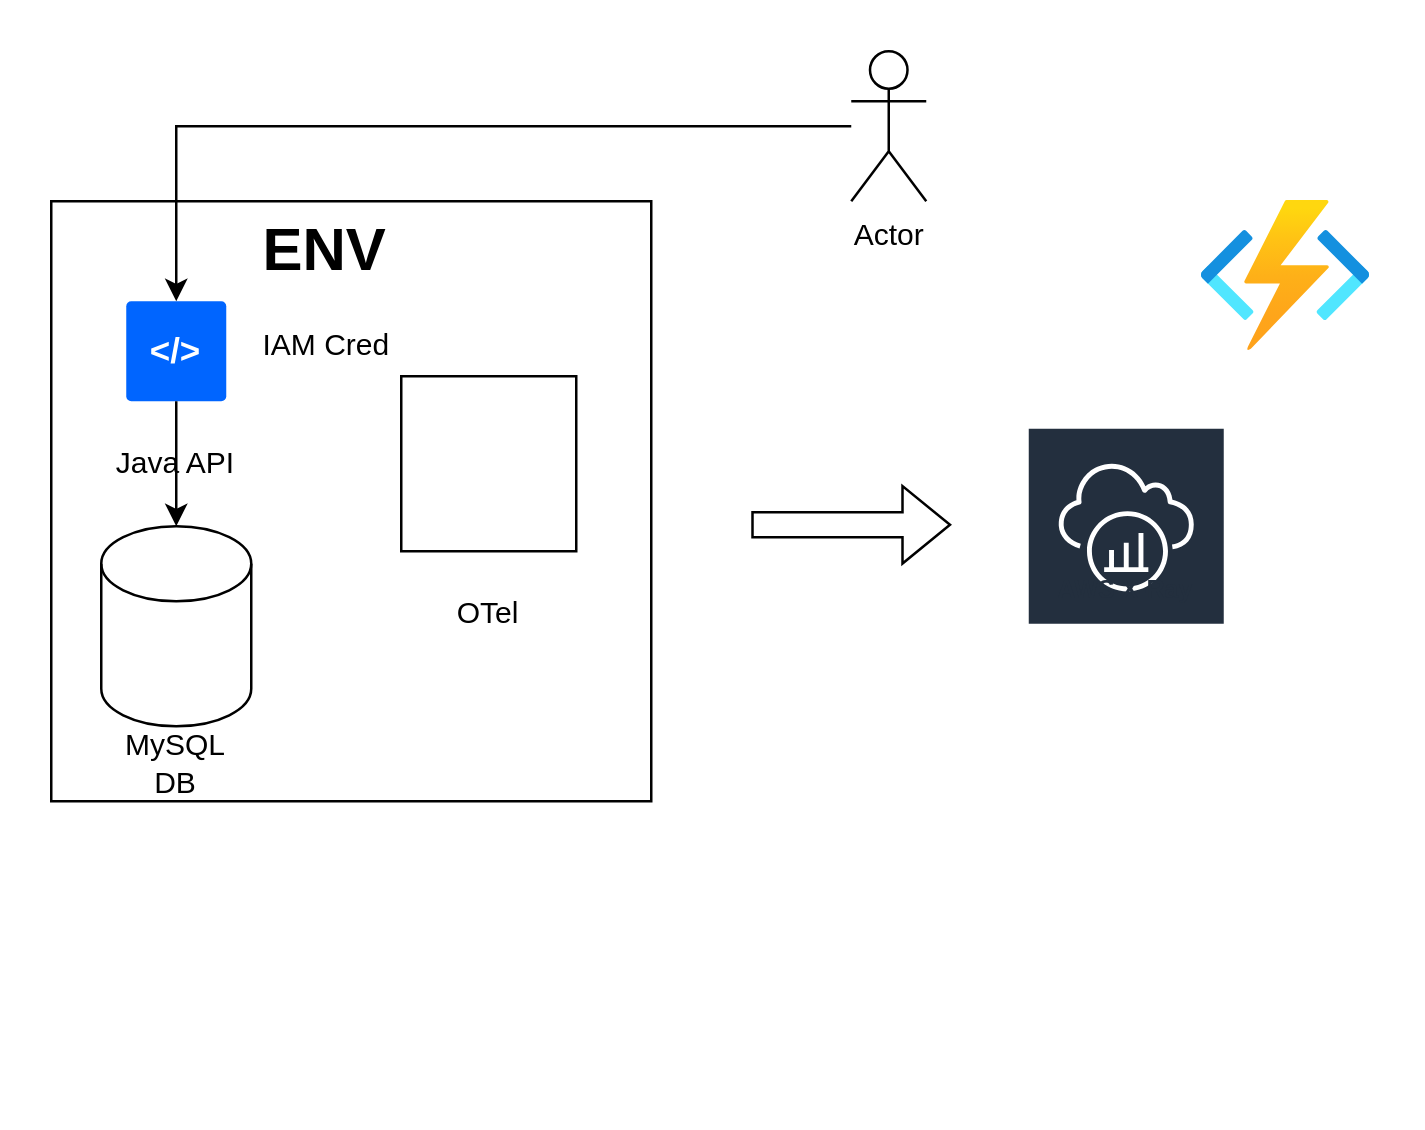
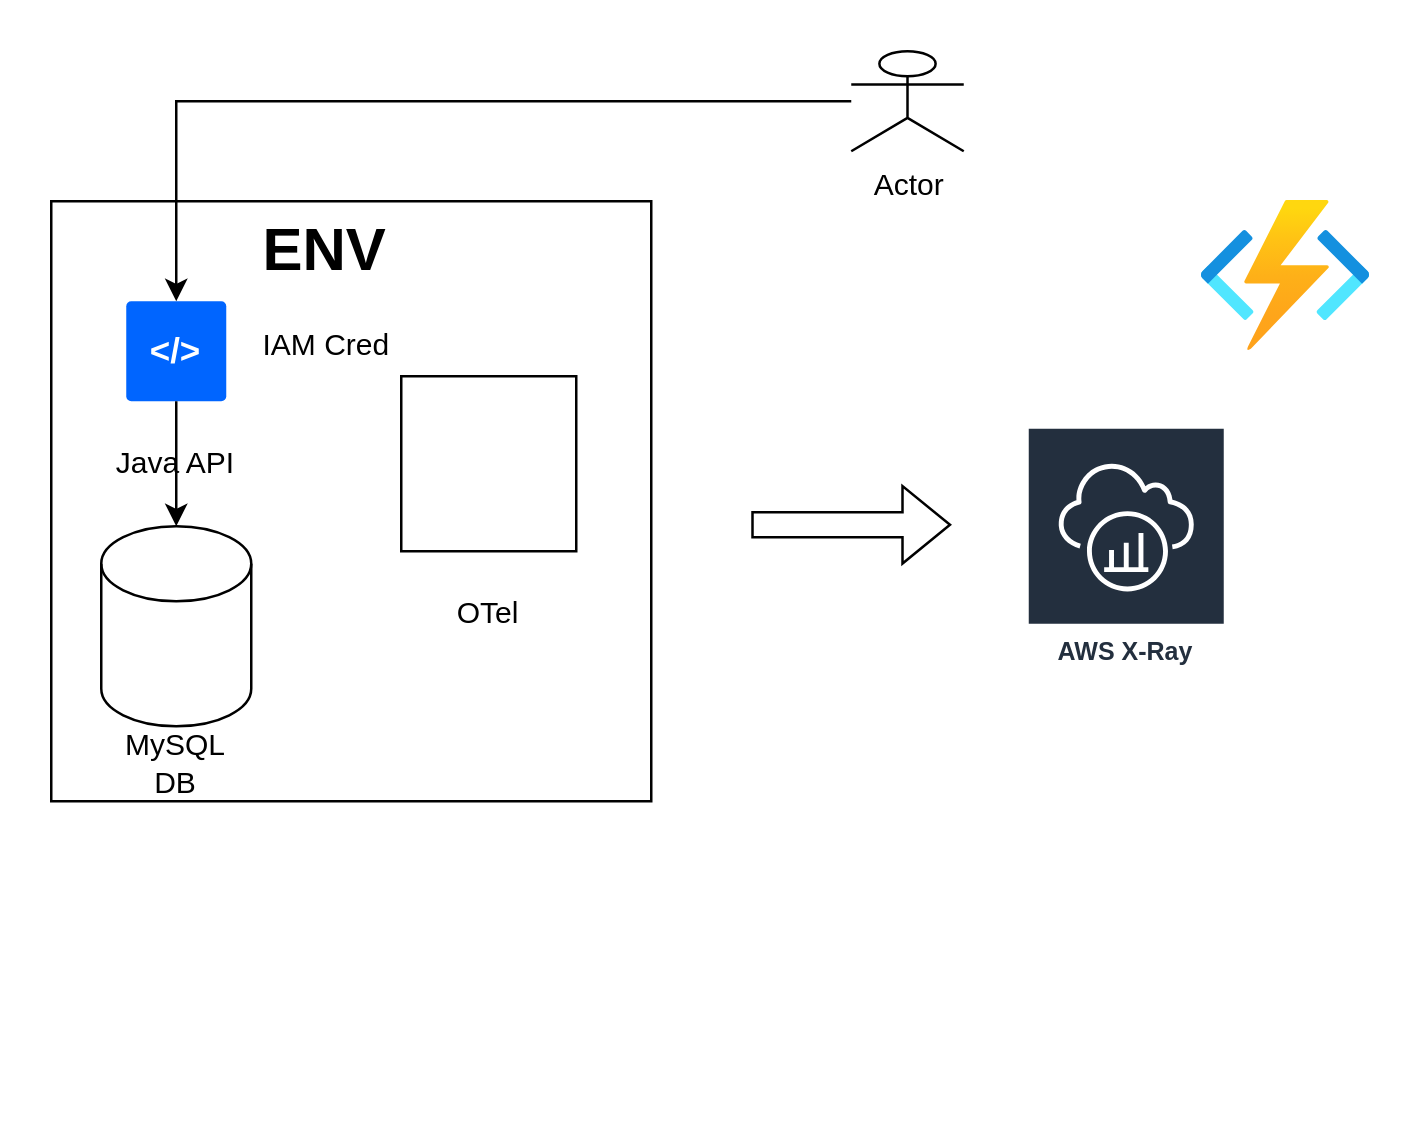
  <mxCell id="0" />
  <mxCell id="1" parent="0" />
  <mxCell id="2" value="" style="rounded=0;whiteSpace=wrap;html=1;" vertex="1" parent="1"><mxGeometry x="20" y="80" width="240" height="240" as="geometry" /></mxCell>
  <mxCell id="3" value="&amp;lt;/&amp;gt;" style="rounded=1;arcSize=5;fillColor=#0065FF;strokeColor=none;fontColor=#ffffff;align=center;verticalAlign=middle;whiteSpace=wrap;fontSize=14;fontStyle=1;html=1;sketch=0;" vertex="1" parent="1"><mxGeometry x="50" y="120" width="40" height="40" as="geometry" /></mxCell>
  <mxCell id="4" value="" style="shape=cylinder3;whiteSpace=wrap;html=1;boundedLbl=1;backgroundOutline=1;size=15;" vertex="1" parent="1"><mxGeometry x="40" y="210" width="60" height="80" as="geometry" /></mxCell>
  <mxCell id="5" value="Java API" style="text;html=1;strokeColor=none;fillColor=none;align=center;verticalAlign=middle;whiteSpace=wrap;rounded=0;" vertex="1" parent="1"><mxGeometry x="40" y="170" width="60" height="30" as="geometry" /></mxCell>
  <mxCell id="6" value="MySQL DB" style="text;html=1;strokeColor=none;fillColor=none;align=center;verticalAlign=middle;whiteSpace=wrap;rounded=0;" vertex="1" parent="1"><mxGeometry x="40" y="290" width="60" height="30" as="geometry" /></mxCell>
  <mxCell id="7" value="" style="whiteSpace=wrap;html=1;aspect=fixed;" vertex="1" parent="1"><mxGeometry x="160" y="150" width="70" height="70" as="geometry" /></mxCell>
  <mxCell id="8" value="OTel" style="text;html=1;strokeColor=none;fillColor=none;align=center;verticalAlign=middle;whiteSpace=wrap;rounded=0;" vertex="1" parent="1"><mxGeometry x="165" y="230" width="60" height="30" as="geometry" /></mxCell>
  <mxCell id="9" value="&lt;h1&gt;ENV&lt;/h1&gt;&lt;p&gt;IAM Cred&lt;/p&gt;" style="text;html=1;strokeColor=none;fillColor=none;spacing=5;spacingTop=-20;whiteSpace=wrap;overflow=hidden;rounded=0;" vertex="1" parent="1"><mxGeometry x="100" y="80" width="140" height="90" as="geometry" /></mxCell>
  <mxCell id="10" value="" style="shape=flexArrow;endArrow=classic;html=1;rounded=0;" edge="1" parent="1"><mxGeometry width="50" height="50" relative="1" as="geometry"><mxPoint x="300" y="209.43" as="sourcePoint" /><mxPoint x="380" y="209.43" as="targetPoint" /></mxGeometry></mxCell>
- <mxCell id="11" value="AWS X-Ray" style="sketch=0;outlineConnect=0;fontColor=#232F3E;gradientColor=none;strokeColor=#ffffff;fillColor=#232F3E;dashed=0;verticalLabelPosition=middle;verticalAlign=bottom;align=center;html=1;whiteSpace=wrap;fontSize=10;fontStyle=1;spacing=3;shape=mxgraph.aws4.productIcon;prIcon=mxgraph.aws4.xray;" vertex="1" parent="1"><mxGeometry x="410" y="170" width="80" height="75" as="geometry" /></mxCell>
+ <mxCell id="11" value="AWS X-Ray" style="sketch=0;outlineConnect=0;fontColor=#232F3E;gradientColor=none;strokeColor=#ffffff;fillColor=#232F3E;dashed=0;verticalLabelPosition=middle;verticalAlign=bottom;align=center;html=1;whiteSpace=wrap;fontSize=10;fontStyle=1;spacing=3;shape=mxgraph.aws4.productIcon;prIcon=mxgraph.aws4.xray;" vertex="1" parent="1"><mxGeometry x="410" y="170" width="80" height="100" as="geometry" /></mxCell>
  <mxCell id="12" value="" style="endArrow=classic;html=1;rounded=0;exitX=0.5;exitY=1;exitDx=0;exitDy=0;" edge="1" parent="1" source="3" target="4"><mxGeometry width="50" height="50" relative="1" as="geometry"><mxPoint x="100" y="180" as="sourcePoint" /><mxPoint x="150" y="130" as="targetPoint" /></mxGeometry></mxCell>
  <mxCell id="13" style="edgeStyle=orthogonalEdgeStyle;rounded=0;orthogonalLoop=1;jettySize=auto;html=1;entryX=0.5;entryY=0;entryDx=0;entryDy=0;" edge="1" parent="1" source="14" target="3"><mxGeometry relative="1" as="geometry" /></mxCell>
- <mxCell id="14" value="Actor" style="shape=umlActor;verticalLabelPosition=bottom;verticalAlign=top;html=1;outlineConnect=0;" vertex="1" parent="1"><mxGeometry x="340" y="20" width="30" height="60" as="geometry" /></mxCell>
+ <mxCell id="14" value="Actor" style="shape=umlActor;verticalLabelPosition=bottom;verticalAlign=top;html=1;outlineConnect=0;" vertex="1" parent="1"><mxGeometry x="340" y="20" width="45" height="40" as="geometry" /></mxCell>
  <mxCell id="15" value="" style="shape=image;html=1;verticalAlign=top;verticalLabelPosition=bottom;labelBackgroundColor=#ffffff;imageAspect=0;aspect=fixed;image=https://cdn0.iconfinder.com/data/icons/long-shadow-web-icons/512/python-128.png" vertex="1" parent="1"><mxGeometry x="80" y="390" width="40" height="40" as="geometry" /></mxCell>
  <mxCell id="16" value="" style="aspect=fixed;html=1;points=[];align=center;image;fontSize=12;image=img/lib/azure2/compute/Function_Apps.svg;" vertex="1" parent="1"><mxGeometry x="480" y="80" width="68" height="60" as="geometry" /></mxCell>
